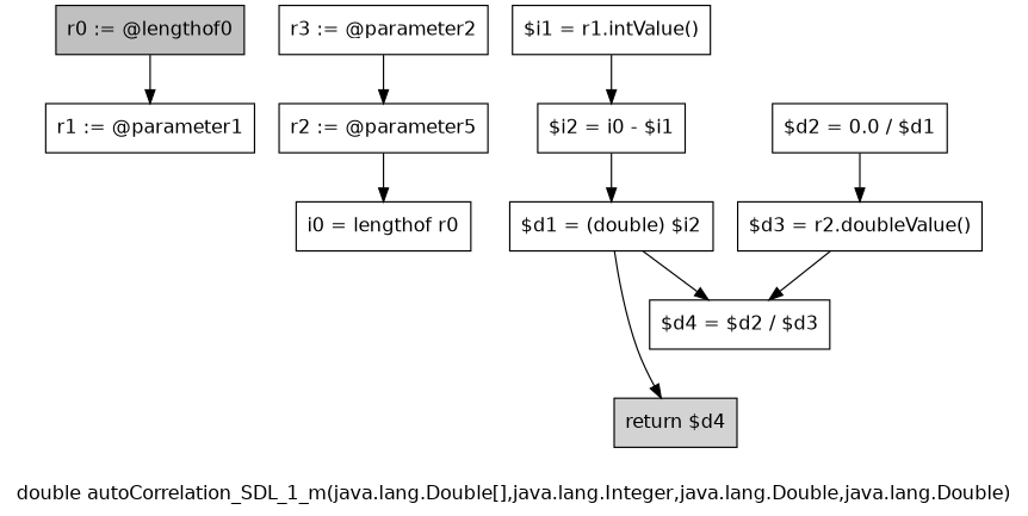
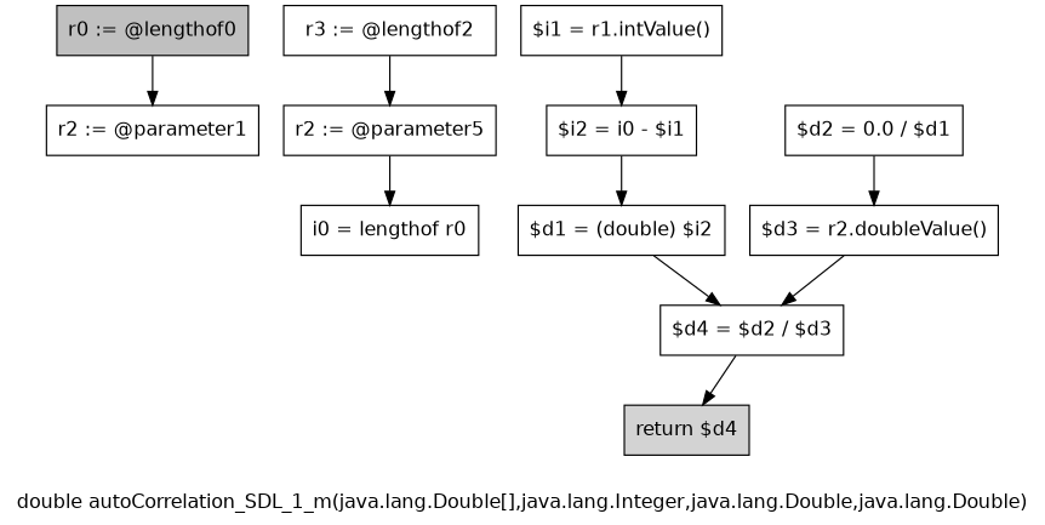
  digraph {
    fontname="DejaVu Sans"
    label="double autoCorrelation_SDL_1_m(java.lang.Double[],java.lang.Integer,java.lang.Double,java.lang.Double)"
    node [fontname="DejaVu Sans" shape=box]
    edge [fontname="DejaVu Sans"]
    n1 [fillcolor=gray label="r0 := @lengthof0" style=filled]
-   n2 [label="r1 := @parameter1"]
-   n3 [label="r3 := @parameter2"]
+   n2 [label="r2 := @parameter1"]
+   n3 [label="r3 := @lengthof2"]
    n4 [label="r2 := @parameter5"]
    n5 [label="i0 = lengthof r0"]
    n6 [label="$i1 = r1.intValue()"]
    n7 [label="$i2 = i0 - $i1"]
    n8 [label="$d1 = (double) $i2"]
    n9 [label="$d4 = $d2 / $d3"]
    n10 [label="$d2 = 0.0 / $d1"]
    n11 [label="$d3 = r2.doubleValue()"]
    n12 [fillcolor=lightgray label="return $d4" style=filled]
    n1 -> n2
    n3 -> n4
    n4 -> n5
    n6 -> n7
    n7 -> n8
    n8 -> n9
-   n8 -> n12
+   n9 -> n12
    n10 -> n11
    n11 -> n9
  }
